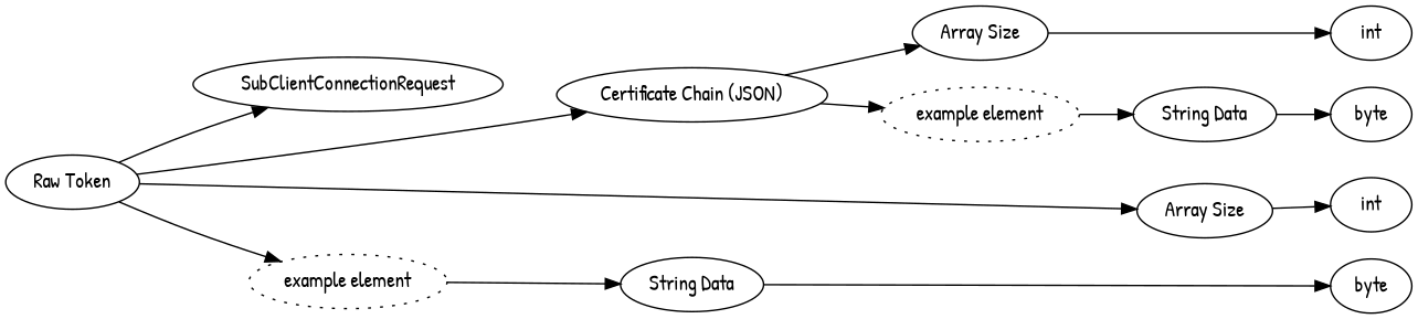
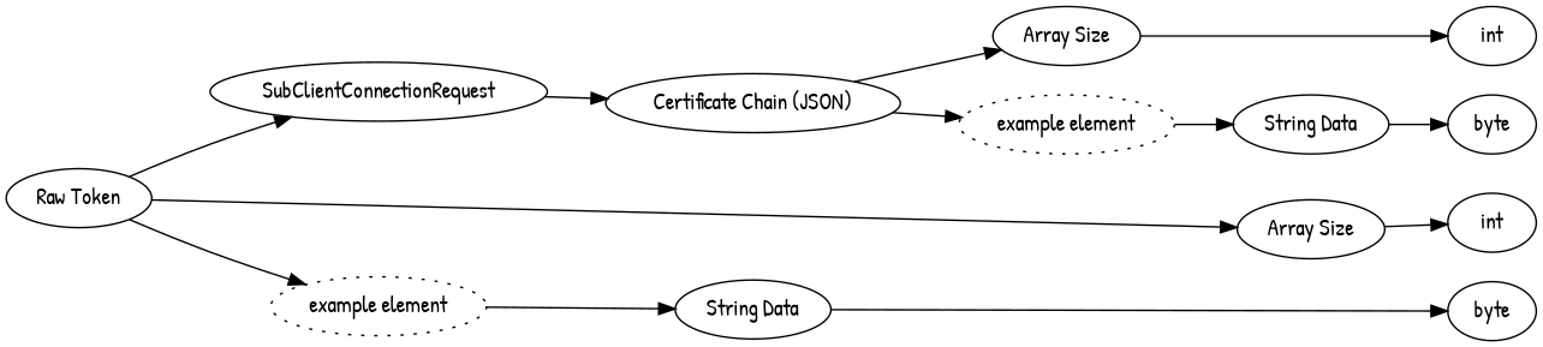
  digraph {
    fontname="Patrick Hand"
    rankdir=LR
    node [fontname="Patrick Hand"]
    edge [fontname="Patrick Hand"]
    n1 [label=int]
    n2 [label=byte]
    n3 [label=int]
    n4 [label=byte]
    n5 [label=SubClientConnectionRequest]
    n6 [label="Certificate Chain (JSON)"]
    n7 [label="Array Size"]
    n8 [label="example element" style=dotted]
    n9 [label="Raw Token"]
    n10 [label="Array Size"]
    n11 [label="example element" style=dotted]
    n12 [label="String Data"]
    n13 [label="String Data"]
    subgraph sub_1 {
      rank=max
      n1
      n2
      n3
      n4
    }
-   n9 -> n6
+   n5 -> n6
    n6 -> n7
    n6 -> n8
    n7 -> n1
    n8 -> n12
    n9 -> n5
    n9 -> n10
    n9 -> n11
    n10 -> n3
    n11 -> n13
    n12 -> n2
    n13 -> n4
  }
